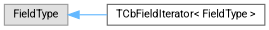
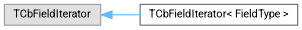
  digraph {
    rankdir=LR
    fontname=Roboto
    node [fontname=Roboto fontsize=10 shape=box style=filled]
-   n1 [color=grey60 fillcolor="#E0E0E0" height=0.2 label=FieldType width=0.4]
+   n1 [color=grey60 fillcolor="#E0E0E0" height=0.2 label=TCbFieldIterator width=0.4]
    n2 [color=grey40 fillcolor=white height=0.2 label="TCbFieldIterator\< FieldType \>" width=0.4]
    n1 -> n2 [color=steelblue1 dir=back fontname=Roboto fontsize=10 labelfontname=Helvetica labelfontsize=10 style=solid]
  }
